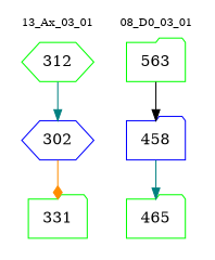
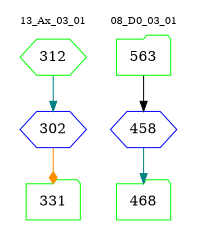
  digraph {
    node [color=green shape=hexagon]
    edge [arrowhead=normal color=teal]
    n1 [label=312]
    n2 [color=blue label=302]
    n3 [label=331 shape=folder]
    n4 [label=563 shape=folder]
-   n5 [color=blue label=458 shape=folder]
-   n6 [label=465 shape=folder]
+   n5 [color=blue label=458]
+   n6 [label=468 shape=folder]
    subgraph cluster_1 {
      color=white
      fontsize=10
      label="13_Ax_03_01"
      n1
      n2
      n3
    }
    subgraph cluster_2 {
      color=white
      fontsize=10
      label="08_D0_03_01"
      n4
      n5
      n6
    }
    n1 -> n2
    n2 -> n3 [arrowhead=diamond color=darkorange]
    n4 -> n5 [color=black]
    n5 -> n6
  }
